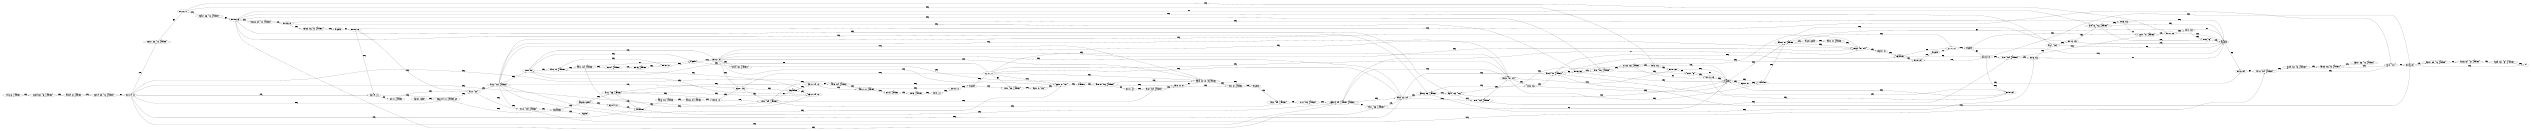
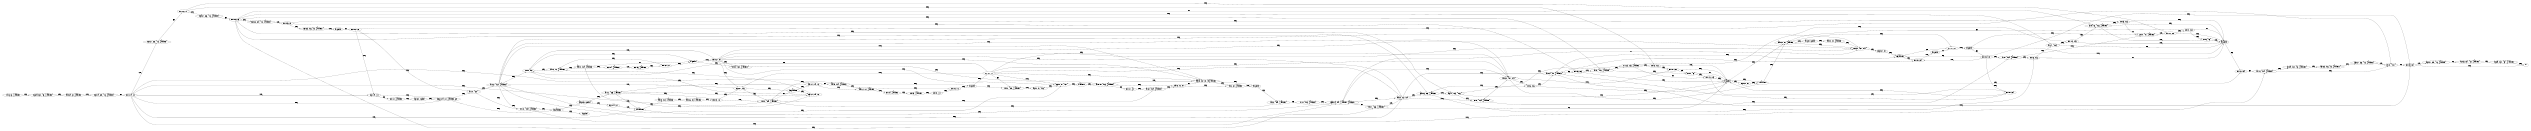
  digraph {
    rankdir=LR
    edge [arrowhead=tee]
    n1 [label="sub sp , sp , # address"]
    n2 [label="stp x29 , x30 , [ sp , # address ]"]
    n3 [label="add x29 , sp , # address"]
    n4 [label="stp x19 , x20 , [ sp , # address ]"]
    n5 [label="mov w19 , w0"]
    n6 [label="stp x21 , x22 , [ sp , # address ]"]
    n7 [label="cmp w19 , # 0"]
    n8 [label="ccmp w19 , w0 , # address , ge"]
    n9 [label="b.lt address"]
    n10 [label="sbfiz x19 , x19 , # address , # address"]
    n11 [label="sub w2 , w19 , w2"]
    n12 [label="sub w2 , w19 , w2"]
    n13 [label="mov x22 , x1"]
    n14 [label="mov w0 , # address"]
    n15 [label="ldr w0 , [ x21 ]"]
    n16 [label="b.eq address"]
    n17 [label="add x0 , x20 , # address"]
    n18 [label="ldr x7 , [ x28 , # address ]"]
    n19 [label="add x0 , x27 , x19"]
    n20 [label="ldr x20 , [ x27 , x19 ]"]
    n21 [label="str x20 , [ x27 , x19 ]"]
    n22 [label="add x1 , x29 , # address"]
    n23 [label="add w2 , w2 , # address"]
    n24 [label="mov x0 , x27"]
    n25 [label="add w2 , w2 , # address"]
    n26 [label="stp x27 , x28 , [ sp , # address ]"]
    n27 [label="mov x2 , x22"]
    n28 [label="mov x2 , x22"]
    n29 [label="mov x28 , x3"]
    n30 [label="bl symbol"]
    n31 [label="mov x1 , x20"]
    n32 [label="mov x1 , x20"]
    n33 [label="bl symbol"]
    n34 [label="stp x23 , x24 , [ sp , # address ]"]
    n35 [label="add x26 , x28 , # address"]
    n36 [label="ldp w4 , w25 , [ x28 ]"]
    n37 [label="ldr x0 , [ x28 , # address ]"]
    n38 [label="ldr w4 , [ x28 ]"]
    n39 [label="ldp x7 , x8 , [ x28 , # address ]"]
    n40 [label="mov x23 , x2"]
    n41 [label="mov x6 , x26"]
    n42 [label="mov x6 , x26"]
    n43 [label="str x0 , [ x29 , # address ]"]
    n44 [label="orr w25 , w25 , # address"]
    n45 [label="str x0 , [ sp ]"]
    n46 [label="mov w5 , w25"]
    n47 [label="mov x3 , x23"]
    n48 [label="str x8 , [ sp ]"]
    n49 [label="stp x25 , x26 , [ sp , # address ]"]
    n50 [label="mov x3 , x23"]
    n51 [label="bl symbol"]
    n52 [label="str x0 , [ x1 , # address ]"]
    n53 [label="mov x21 , x0"]
    n54 [label="str w0 , [ x21 ]"]
    n55 [label="ldr x27 , [ x20 , # address ]"]
    n56 [label="str w0 , [ x29 , # address ]"]
    n57 [label="mov x0 , x24"]
    n58 [label="adrp x20 , symbol"]
    n59 [label="bl symbol"]
    n60 [label="adrp x25 , symbol"]
    n61 [label="cmp x27 , x26"]
    n62 [label="stp x0 , x1 , [ x27 ]"]
    n63 [label="add x0 , x27 , x0 , lsl # address"]
    n64 [label="ldr w0 , [ x29 , # address ]"]
    n65 [label="ldr x24 , [ x0 , # address ]"]
    n66 [label="b.hi address"]
    n67 [label="str x0 , [ x29 , # address ]"]
    n68 [label="b.eq address"]
    n69 [label="cmp x24 , x0"]
    n70 [label="b address"]
    n71 [label="bl symbol"]
    n72 [label="lsl x2 , x2 , # address"]
    n73 [label="bl symbol"]
    n74 [label="ldp x19 , x20 , [ sp , # address ]"]
    n75 [label="ldr w2 , [ x25 , # address ]"]
    n76 [label="cmp w19 , w2"]
    n77 [label="sxtw x0 , w2"]
    n78 [label="add x26 , x0 , # address"]
    n79 [label="cmp x20 , x0"]
    n80 [label="add x20 , x0 , # address"]
    n81 [label="ldr x1 , [ x29 , # address ]"]
    n82 [label="mov x0 , x24"]
    n83 [label="b.eq address"]
    n84 [label="mov x0 , x24"]
    n85 [label="mov w5 , w25"]
    n86 [label="mov sp , x29"]
    n87 [label="ldp x21 , x22 , [ sp , # address ]"]
    n88 [label=ret]
    n89 [label="mov x0 , x20"]
    n90 [label="bl symbol"]
    n91 [label="adrp x0 , symbol"]
    n92 [label="add x0 , x0 , # address"]
    n93 [label="bl symbol"]
    n94 [label="add x1 , x29 , # address"]
    n95 [label="ldr x2 , [ x29 , # address ]"]
    n96 [label="ldr x0 , [ x29 , # address ]"]
    n97 [label="bl symbol"]
    n98 [label="mov x4 , # address"]
    n99 [label="sub x2 , x2 , x0"]
    n100 [label="str w0 , [ x25 , # address ]"]
    n101 [label="mov x4 , # address"]
    n102 [label="sxtw x2 , w2"]
    n103 [label="sxtw x2 , w2"]
    n104 [label="ldp x25 , x26 , [ sp , # address ]"]
    n105 [label="ldp x27 , x28 , [ sp , # address ]"]
    n106 [label="ldp x23 , x24 , [ sp , # address ]"]
    n107 [label="ldp x29 , x30 , [ sp ] , # address"]
    n108 [label="mov x24 , x0"]
    n109 [label="mov x27 , x0"]
    n110 [label="str x0 , [ x20 , # address ]"]
    n111 [label="mov x3 , # address"]
    n112 [label="mov x0 , # 0"]
    n113 [label="ldp x0 , x1 , [ x26 ]"]
    n114 [label="ldrsw x0 , [ x25 , # address ]"]
    n115 [label="mov w1 , # 0"]
    n116 [label="mov x27 , x0"]
    n117 [label="str x0 , [ x20 , # address ]"]
    n118 [label="mov x3 , # address"]
    n1 -> n2 [label=CFG]
    n2 -> n3 [arrowhead=onormal label=CFG]
    n3 -> n4 [label=CFG]
    n4 -> n5 [arrowhead=onormal label=CFG]
    n5 -> n6 [label=CFG]
    n5 -> n7 [label=DFG]
    n5 -> n8 [arrowhead=onormal label=DFG]
    n5 -> n9 [arrowhead=onormal label=DFG]
    n5 -> n10 [label=DFG]
    n5 -> n11 [label=DFG]
    n5 -> n12 [label=DFG]
    n6 -> n13 [arrowhead=onormal label=CFG]
    n7 -> n8 [arrowhead=onormal label=DFG]
    n7 -> n14 [label=CFG]
    n8 -> n15 [arrowhead=onormal label=CFG]
    n8 -> n16 [arrowhead=onormal label=DFG]
    n9 -> n10 [label=CFG]
    n9 -> n17 [label=CFG]
    n10 -> n18 [arrowhead=onormal label=CFG]
    n10 -> n19 [label=DFG]
    n10 -> n20 [arrowhead=onormal label=DFG]
    n10 -> n21 [label=DFG]
    n11 -> n22 [label=CFG]
    n11 -> n23 [label=DFG]
    n12 -> n24 [arrowhead=onormal label=CFG]
    n12 -> n25 [arrowhead=onormal label=DFG]
    n13 -> n26 [label=CFG]
    n13 -> n27 [arrowhead=onormal label=DFG]
    n13 -> n28 [arrowhead=onormal label=DFG]
-   n14 -> n15 [arrowhead=onormal label=CFG]
+   n14 -> n58 [arrowhead=onormal label=CFG]
    n15 -> n55 [arrowhead=onormal label=CFG]
    n15 -> n56 [label=DFG]
    n16 -> n59 [label=CFG]
    n16 -> n60 [arrowhead=onormal label=CFG]
    n17 -> n78 [arrowhead=onormal label=CFG]
    n18 -> n19 [label=CFG]
    n18 -> n30 [label=DFG]
    n19 -> n35 [label=CFG]
    n19 -> n43 [label=DFG]
    n19 -> n65 [arrowhead=onormal label=DFG]
    n20 -> n31 [arrowhead=onormal label=DFG]
    n20 -> n41 [label=CFG]
    n20 -> n66 [arrowhead=onormal label=DFG]
    n21 -> n69 [label=CFG]
    n22 -> n23 [arrowhead=onormal label=CFG]
    n22 -> n97 [label=DFG]
    n23 -> n101 [label=CFG]
    n23 -> n102 [arrowhead=onormal label=DFG]
    n24 -> n25 [arrowhead=onormal label=CFG]
    n24 -> n71 [arrowhead=onormal label=DFG]
    n25 -> n94 [arrowhead=onormal label=CFG]
    n25 -> n103 [arrowhead=onormal label=DFG]
    n26 -> n29 [label=CFG]
    n27 -> n30 [label=DFG]
    n27 -> n31 [label=CFG]
    n28 -> n32 [label=CFG]
    n28 -> n33 [label=DFG]
    n29 -> n18 [label=DFG]
    n29 -> n34 [label=CFG]
    n29 -> n35 [arrowhead=onormal label=DFG]
    n29 -> n36 [label=DFG]
    n29 -> n37 [arrowhead=onormal label=DFG]
    n29 -> n38 [arrowhead=onormal label=DFG]
    n29 -> n39 [label=DFG]
    n30 -> n66 [label=DFG]
    n30 -> n79 [arrowhead=onormal label=CFG]
    n30 -> n80 [label=DFG]
    n31 -> n30 [label=DFG]
    n31 -> n45 [label=CFG]
    n32 -> n33 [label=DFG]
    n32 -> n48 [label=CFG]
    n33 -> n86 [arrowhead=onormal label=CFG]
    n34 -> n40 [arrowhead=onormal label=CFG]
    n35 -> n36 [label=CFG]
    n35 -> n41 [label=DFG]
    n35 -> n42 [arrowhead=onormal label=DFG]
    n36 -> n30 [label=DFG]
    n36 -> n43 [label=CFG]
    n36 -> n44 [arrowhead=onormal label=DFG]
    n37 -> n44 [arrowhead=onormal label=CFG]
    n37 -> n45 [label=DFG]
    n38 -> n33 [arrowhead=onormal label=DFG]
    n38 -> n46 [arrowhead=onormal label=CFG]
    n39 -> n33 [arrowhead=onormal label=DFG]
    n39 -> n47 [arrowhead=onormal label=CFG]
    n39 -> n48 [arrowhead=onormal label=DFG]
    n40 -> n47 [label=DFG]
    n40 -> n49 [label=CFG]
    n40 -> n50 [arrowhead=onormal label=DFG]
    n41 -> n30 [label=DFG]
    n41 -> n65 [label=CFG]
    n42 -> n33 [arrowhead=onormal label=DFG]
    n42 -> n38 [label=CFG]
    n43 -> n20 [arrowhead=onormal label=CFG]
    n43 -> n81 [arrowhead=onormal label=DFG]
    n44 -> n27 [arrowhead=onormal label=CFG]
    n44 -> n46 [arrowhead=onormal label=DFG]
    n44 -> n85 [label=DFG]
    n45 -> n30 [arrowhead=onormal label=DFG]
    n45 -> n85 [arrowhead=onormal label=CFG]
    n46 -> n33 [arrowhead=onormal label=DFG]
    n46 -> n39 [label=CFG]
    n47 -> n33 [label=DFG]
    n47 -> n52 [label=CFG]
    n48 -> n33 [label=DFG]
    n49 -> n51 [label=CFG]
    n50 -> n30 [arrowhead=onormal label=DFG]
    n50 -> n37 [label=CFG]
    n51 -> n53 [arrowhead=onormal label=DFG]
    n52 -> n28 [arrowhead=onormal label=CFG]
    n53 -> n7 [label=CFG]
    n53 -> n15 [arrowhead=onormal label=DFG]
    n53 -> n54 [label=DFG]
    n54 -> n57 [label=CFG]
    n55 -> n19 [label=DFG]
    n55 -> n20 [label=DFG]
    n55 -> n21 [arrowhead=onormal label=DFG]
    n55 -> n24 [label=DFG]
    n55 -> n56 [arrowhead=onormal label=CFG]
    n55 -> n61 [arrowhead=onormal label=DFG]
    n55 -> n62 [label=DFG]
    n55 -> n63 [arrowhead=onormal label=DFG]
    n56 -> n16 [arrowhead=onormal label=CFG]
    n56 -> n64 [label=DFG]
    n57 -> n87 [label=CFG]
    n57 -> n88 [arrowhead=onormal label=DFG]
    n58 -> n8 [arrowhead=onormal label=CFG]
    n60 -> n75 [arrowhead=onormal label=CFG]
    n60 -> n76 [label=CFG]
    n61 -> n67 [arrowhead=onormal label=CFG]
    n61 -> n68 [arrowhead=onormal label=DFG]
    n62 -> n70 [arrowhead=onormal label=DFG]
    n63 -> n72 [arrowhead=onormal label=CFG]
    n63 -> n73 [arrowhead=onormal label=DFG]
    n64 -> n54 [label=DFG]
    n64 -> n74 [label=CFG]
    n65 -> n50 [label=CFG]
    n65 -> n57 [label=DFG]
    n65 -> n82 [arrowhead=onormal label=DFG]
    n65 -> n83 [label=DFG]
    n65 -> n84 [label=DFG]
    n66 -> n80 [label=CFG]
    n66 -> n86 [arrowhead=onormal label=CFG]
    n67 -> n22 [label=DFG]
    n67 -> n68 [arrowhead=onormal label=CFG]
    n67 -> n94 [arrowhead=onormal label=DFG]
    n67 -> n95 [arrowhead=onormal label=DFG]
    n67 -> n96 [arrowhead=onormal label=DFG]
    n68 -> n11 [arrowhead=onormal label=CFG]
    n68 -> n12 [label=CFG]
    n69 -> n83 [label=CFG]
    n70 -> n114 [arrowhead=onormal label=CFG]
    n71 -> n116 [arrowhead=onormal label=DFG]
    n71 -> n117 [label=DFG]
    n72 -> n73 [arrowhead=onormal label=DFG]
    n73 -> n96 [label=CFG]
    n74 -> n104 [label=CFG]
    n75 -> n9 [arrowhead=onormal label=DFG]
    n75 -> n11 [arrowhead=onormal label=DFG]
    n75 -> n12 [label=DFG]
    n75 -> n77 [arrowhead=onormal label=DFG]
    n76 -> n9 [label=CFG]
    n77 -> n61 [arrowhead=onormal label=CFG]
    n77 -> n67 [label=DFG]
    n78 -> n77 [label=CFG]
    n79 -> n66 [label=CFG]
    n80 -> n21 [label=DFG]
    n80 -> n32 [arrowhead=onormal label=DFG]
    n80 -> n89 [label=DFG]
    n80 -> n91 [arrowhead=onormal label=CFG]
    n81 -> n42 [label=CFG]
    n81 -> n52 [label=DFG]
    n82 -> n30 [label=DFG]
    n83 -> n84 [arrowhead=onormal label=CFG]
    n83 -> n89 [arrowhead=onormal label=CFG]
    n84 -> n90 [arrowhead=onormal label=DFG]
    n85 -> n30 [arrowhead=onormal label=DFG]
    n85 -> n82 [arrowhead=onormal label=CFG]
    n86 -> n64 [arrowhead=onormal label=CFG]
    n87 -> n106 [label=CFG]
    n89 -> n93 [label=DFG]
    n90 -> n89 [arrowhead=onormal label=CFG]
    n91 -> n92 [label=CFG]
    n92 -> n21 [arrowhead=onormal label=CFG]
    n93 -> n33 [label=DFG]
    n93 -> n52 [label=DFG]
    n93 -> n108 [arrowhead=onormal label=DFG]
    n94 -> n71 [label=DFG]
    n94 -> n98 [arrowhead=onormal label=CFG]
    n95 -> n99 [label=DFG]
    n96 -> n100 [arrowhead=onormal label=DFG]
    n97 -> n109 [arrowhead=onormal label=DFG]
    n97 -> n110 [label=DFG]
    n98 -> n118 [arrowhead=onormal label=CFG]
    n99 -> n63 [arrowhead=onormal label=CFG]
    n99 -> n72 [label=DFG]
    n100 -> n10 [label=CFG]
    n101 -> n111 [label=CFG]
    n102 -> n97 [arrowhead=onormal label=DFG]
    n103 -> n71 [label=DFG]
    n104 -> n105 [label=CFG]
-   n104 -> n54 [arrowhead=onormal label=CFG]
+   n105 -> n54 [arrowhead=onormal label=CFG]
    n106 -> n107 [arrowhead=onormal label=CFG]
    n107 -> n88 [arrowhead=onormal label=CFG]
    n108 -> n57 [label=DFG]
    n108 -> n81 [label=CFG]
    n108 -> n82 [arrowhead=onormal label=DFG]
    n108 -> n83 [arrowhead=onormal label=DFG]
    n108 -> n84 [label=DFG]
    n109 -> n19 [arrowhead=onormal label=DFG]
    n109 -> n20 [label=DFG]
    n109 -> n21 [label=DFG]
    n109 -> n24 [label=DFG]
    n109 -> n61 [label=DFG]
    n109 -> n62 [label=DFG]
    n109 -> n63 [arrowhead=onormal label=DFG]
    n109 -> n110 [arrowhead=onormal label=CFG]
    n110 -> n113 [label=CFG]
    n111 -> n112 [arrowhead=onormal label=CFG]
    n112 -> n102 [arrowhead=onormal label=CFG]
    n113 -> n62 [label=DFG]
    n114 -> n63 [label=DFG]
    n114 -> n99 [label=DFG]
    n114 -> n115 [arrowhead=onormal label=CFG]
    n115 -> n95 [arrowhead=onormal label=CFG]
    n116 -> n19 [arrowhead=onormal label=DFG]
    n116 -> n20 [label=DFG]
    n116 -> n21 [label=DFG]
    n116 -> n24 [label=DFG]
    n116 -> n61 [arrowhead=onormal label=DFG]
    n116 -> n62 [label=DFG]
    n116 -> n63 [label=DFG]
    n116 -> n117 [label=CFG]
    n117 -> n114 [label=CFG]
    n118 -> n103 [arrowhead=onormal label=CFG]
  }
